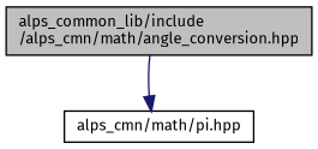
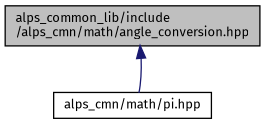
  digraph {
    fontname="Fira Sans"
    node [color=black fontname="Fira Sans" fontsize=10 shape=record style=filled]
    n1 [fillcolor=grey75 fontcolor=black height=0.2 label="alps_common_lib/include\l/alps_cmn/math/angle_conversion.hpp" width=0.4]
    n2 [fillcolor=white height=0.2 label="alps_cmn/math/pi.hpp" width=0.4]
-   n1 -> n2 [color=midnightblue fontname="Fira Sans" fontsize=10 labelfontname=Helvetica labelfontsize=10 style=solid]
+   n2 -> n1 [color=midnightblue fontname="Fira Sans" fontsize=10 labelfontname=Helvetica labelfontsize=10 style=solid]
  }
